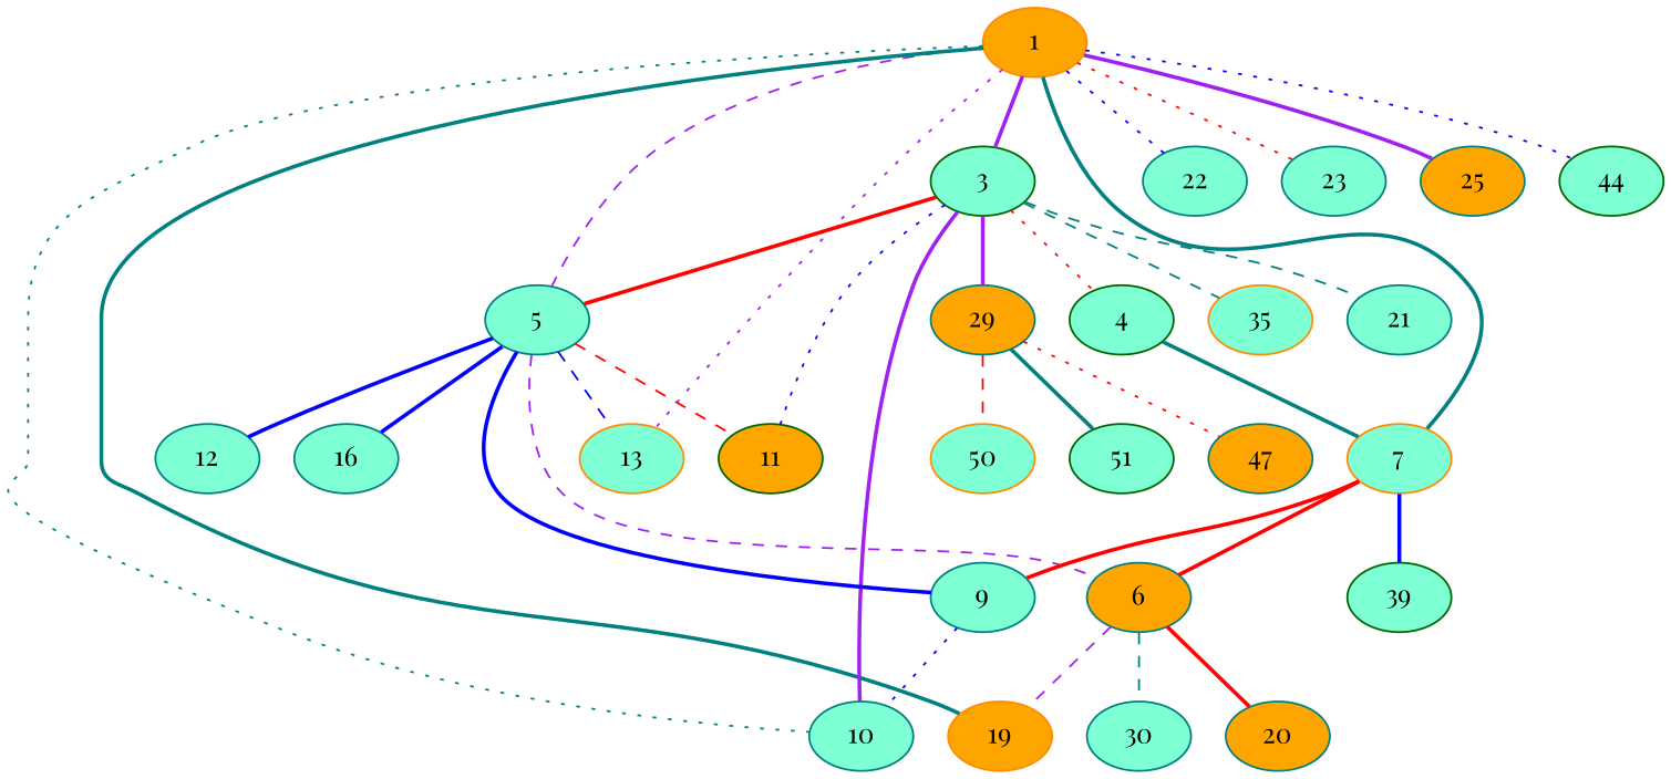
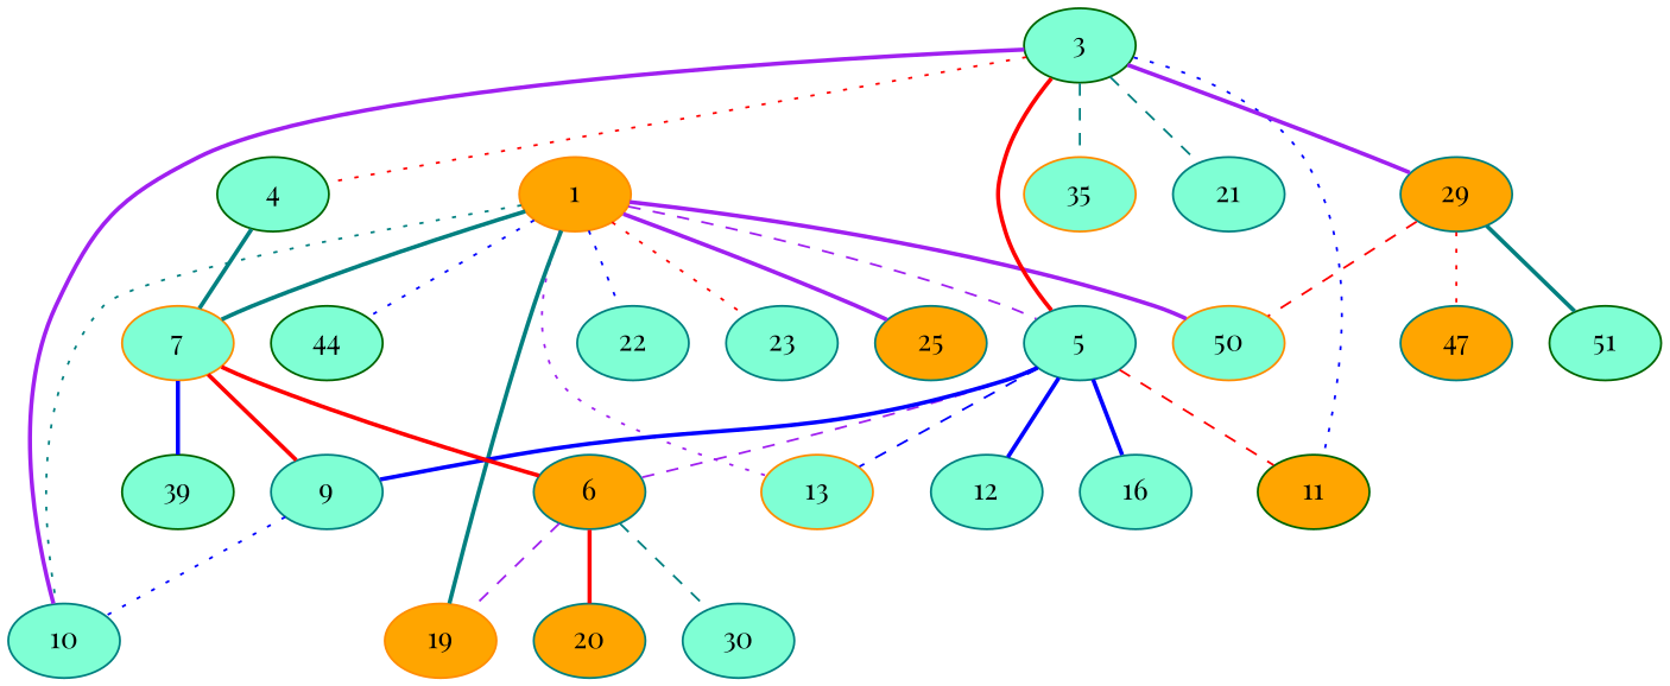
  graph {
    fontname="Playfair Display"
    node [color=teal fillcolor=aquamarine fontname="Playfair Display" style=filled]
    edge [color=blue fontname="Playfair Display" style=bold]
    1 [color=darkorange fillcolor=orange super="+2"]
    3 [color=darkgreen super="+43+27"]
    5 [super="+6+35"]
    7 [color=darkorange super="+36"]
    10 [super="+24+14+31+33"]
    13 [color=darkorange super="+41+45+49"]
    19 [color=darkorange fillcolor=orange]
    22
    23
    25 [fillcolor=orange]
    44 [color=darkgreen super="+48"]
    4 [color=darkgreen]
    11 [color=darkgreen fillcolor=orange]
    n14 [color=darkorange label=35]
    21
    29 [fillcolor=orange]
    n17 [fillcolor=orange label=6 super="+17+38"]
    9
    12
    16 [super="+52+26"]
    39 [color=darkgreen]
    47 [fillcolor=orange]
    50 [color=darkorange]
    51 [color=darkgreen]
    20 [fillcolor=orange]
    30
-   1 -- 3 [color=purple]
+   1 -- 50 [color=purple]
    1 -- 5 [color=purple style=dashed]
    1 -- 7 [color=teal]
    1 -- 10 [color=teal style=dotted]
    1 -- 13 [color=purple style=dotted]
    1 -- 19 [color=teal]
    1 -- 22 [style=dotted]
    1 -- 23 [color=red style=dotted]
    1 -- 25 [color=purple]
    1 -- 44 [style=dotted]
    3 -- 5 [color=red]
    3 -- 10 [color=purple]
    3 -- 4 [color=red style=dotted]
    3 -- 11 [style=dotted]
    3 -- n14 [color=teal style=dashed]
    3 -- 21 [color=teal style=dashed]
    3 -- 29 [color=purple]
    5 -- 13 [style=dashed]
    5 -- 11 [color=red style=dashed]
    5 -- n17 [color=purple style=dashed]
    5 -- 9
    5 -- 12
    5 -- 16
    7 -- n17 [color=red]
    7 -- 9 [color=red]
    7 -- 39
    4 -- 7 [color=teal]
    29 -- 47 [color=red style=dotted]
    29 -- 50 [color=red style=dashed]
    29 -- 51 [color=teal]
    n17 -- 19 [color=purple style=dashed]
    n17 -- 20 [color=red]
    n17 -- 30 [color=teal style=dashed]
    9 -- 10 [style=dotted]
  }
